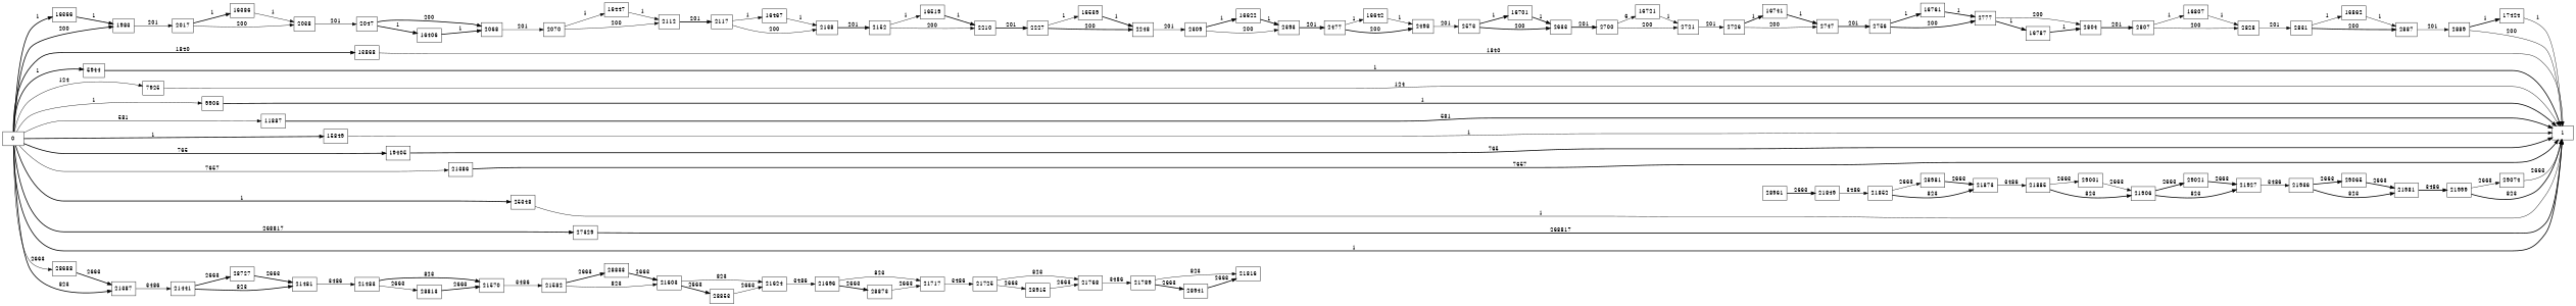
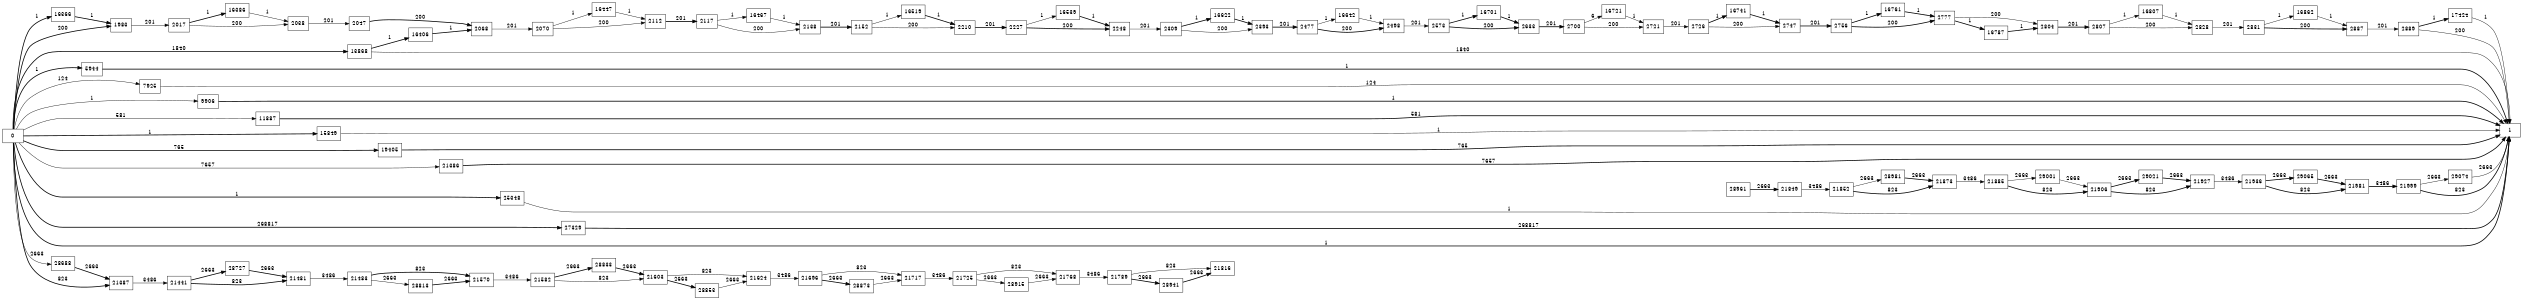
  digraph {
    rankdir=LR
    node [shape=rectangle]
    edge [style=bold]
    1983
    2017
    2038
    16386
    2047
    2068
    16406
    2070
    2112
    16447
    2117
    2138
    16467
    2152
    2210
    16519
    2227
    2248
    16539
    2309
    2393
    16622
    2477
    2498
    16642
    2573
    2633
    16701
    2700
    2721
    16721
    2726
    2747
    16741
    2756
    2777
    16761
    2804
    16787
    2807
    2828
    16807
    2831
    2887
    16862
    2889
    1
    17424
    5944
    7925
    9906
    11887
    13868
    15849
    16366
    19405
    21386
    21387
    21441
    21481
    28727
    21483
    21570
    28813
    21582
    21603
    28833
    21624
    28853
    21696
    21717
    28873
    21725
    21768
    28915
    21789
    21816
    28941
    21849
    21852
    28961
    21873
    28981
    21885
    21906
    29001
    21927
    29021
    21936
    21981
    29065
    21999
    29074
    25348
    27329
    28688
    0
    1983 -> 2017 [label=201 style=solid]
    2017 -> 2038 [label=200 style=solid]
    2017 -> 16386 [label=1]
    2038 -> 2047 [label=201 style=solid]
    16386 -> 2038 [label=1 style=solid]
    2047 -> 2068 [label=200]
-   2047 -> 16406 [label=1]
+   13868 -> 16406 [label=1]
    2068 -> 2070 [label=201 style=solid]
    16406 -> 2068 [label=1]
    2070 -> 2112 [label=200 style=solid]
    2070 -> 16447 [label=1 style=solid]
    2112 -> 2117 [label=201]
    16447 -> 2112 [label=1 style=solid]
    2117 -> 2138 [label=200 style=solid]
    2117 -> 16467 [label=1 style=solid]
    2138 -> 2152 [label=201]
    16467 -> 2138 [label=1 style=solid]
    2152 -> 2210 [label=200 style=solid]
    2152 -> 16519 [label=1 style=solid]
    2210 -> 2227 [label=201]
    16519 -> 2210 [label=1]
    2227 -> 2248 [label=200]
    2227 -> 16539 [label=1 style=solid]
    2248 -> 2309 [label=201 style=solid]
    16539 -> 2248 [label=1]
    2309 -> 2393 [label=200 style=solid]
    2309 -> 16622 [label=1]
    2393 -> 2477 [label=201]
    16622 -> 2393 [label=1]
    2477 -> 2498 [label=200]
    2477 -> 16642 [label=1 style=solid]
    2498 -> 2573 [label=201 style=solid]
    16642 -> 2498 [label=1 style=solid]
    2573 -> 2633 [label=200]
    2573 -> 16701 [label=1]
    2633 -> 2700 [label=201]
    16701 -> 2633 [label=1]
    2700 -> 2721 [label=200 style=solid]
    2700 -> 16721 [label=6 style=solid]
    2721 -> 2726 [label=201 style=solid]
    16721 -> 2721 [label=1 style=solid]
    2726 -> 2747 [label=200 style=solid]
    2726 -> 16741 [label=1]
    2747 -> 2756 [label=201]
    16741 -> 2747 [label=1]
    2756 -> 2777 [label=200]
    2756 -> 16761 [label=1]
    2777 -> 2804 [label=200 style=solid]
    2777 -> 16787 [label=1]
    16761 -> 2777 [label=1]
    2804 -> 2807 [label=201]
    16787 -> 2804 [label=1]
    2807 -> 2828 [label=200 style=solid]
    2807 -> 16807 [label=1 style=solid]
    2828 -> 2831 [label=201 style=solid]
    16807 -> 2828 [label=1 style=solid]
    2831 -> 2887 [label=200]
    2831 -> 16862 [label=1 style=solid]
    2887 -> 2889 [label=201 style=solid]
    16862 -> 2887 [label=1 style=solid]
    2889 -> 1 [label=200 style=solid]
    2889 -> 17424 [label=1]
    17424 -> 1 [label=1 style=solid]
    5944 -> 1 [label=1]
    7925 -> 1 [label=124 style=solid]
    9906 -> 1 [label=1]
    11887 -> 1 [label=581]
    13868 -> 1 [label=1840 style=solid]
    15849 -> 1 [label=1 style=solid]
    16366 -> 1983 [label=1]
    19405 -> 1 [label=765]
    21386 -> 1 [label=7657]
    21387 -> 21441 [label=3486 style=solid]
    21441 -> 21481 [label=823]
    21441 -> 28727 [label=2663]
    21481 -> 21483 [label=3486 style=solid]
    28727 -> 21481 [label=2663]
    21483 -> 21570 [label=823]
    21483 -> 28813 [label=2663 style=solid]
    21570 -> 21582 [label=3486 style=solid]
    28813 -> 21570 [label=2663]
    21582 -> 21603 [label=823 style=solid]
    21582 -> 28833 [label=2663]
    21603 -> 21624 [label=823 style=solid]
    21603 -> 28853 [label=2663]
    28833 -> 21603 [label=2663]
    21624 -> 21696 [label=3486 style=solid]
    28853 -> 21624 [label=2663 style=solid]
    21696 -> 21717 [label=823 style=solid]
    21696 -> 28873 [label=2663]
    21717 -> 21725 [label=3486 style=solid]
    28873 -> 21717 [label=2663 style=solid]
    21725 -> 21768 [label=823 style=solid]
    21725 -> 28915 [label=2663 style=solid]
    21768 -> 21789 [label=3486 style=solid]
    28915 -> 21768 [label=2663 style=solid]
    21789 -> 21816 [label=823 style=solid]
    21789 -> 28941 [label=2663]
    28941 -> 21816 [label=2663]
    21849 -> 21852 [label=3486 style=solid]
    21852 -> 21873 [label=823]
    21852 -> 28981 [label=2663 style=solid]
    28961 -> 21849 [label=2663]
    21873 -> 21885 [label=3486 style=solid]
    28981 -> 21873 [label=2663]
    21885 -> 21906 [label=823]
    21885 -> 29001 [label=2663 style=solid]
    21906 -> 21927 [label=823]
    21906 -> 29021 [label=2663]
    29001 -> 21906 [label=2663 style=solid]
    21927 -> 21936 [label=3486 style=solid]
    29021 -> 21927 [label=2663]
    21936 -> 21981 [label=823]
    21936 -> 29065 [label=2663]
    21981 -> 21999 [label=3486]
    29065 -> 21981 [label=2663]
    21999 -> 1 [label=823]
    21999 -> 29074 [label=2663 style=solid]
    29074 -> 1 [label=2663 style=solid]
    25348 -> 1 [label=1 style=solid]
    27329 -> 1 [label=268817]
    28688 -> 21387 [label=2663]
    0 -> 1983 [label=200]
    0 -> 1 [label=1]
    0 -> 5944 [label=1]
    0 -> 7925 [label=124 style=solid]
    0 -> 9906 [label=1 style=solid]
    0 -> 11887 [label=581 style=solid]
    0 -> 13868 [label=1840]
    0 -> 15849 [label=1]
    0 -> 16366 [label=1]
    0 -> 19405 [label=765]
    0 -> 21386 [label=7657 style=solid]
    0 -> 21387 [label=823]
    0 -> 25348 [label=1]
    0 -> 27329 [label=268817]
    0 -> 28688 [label=2663 style=solid]
  }
